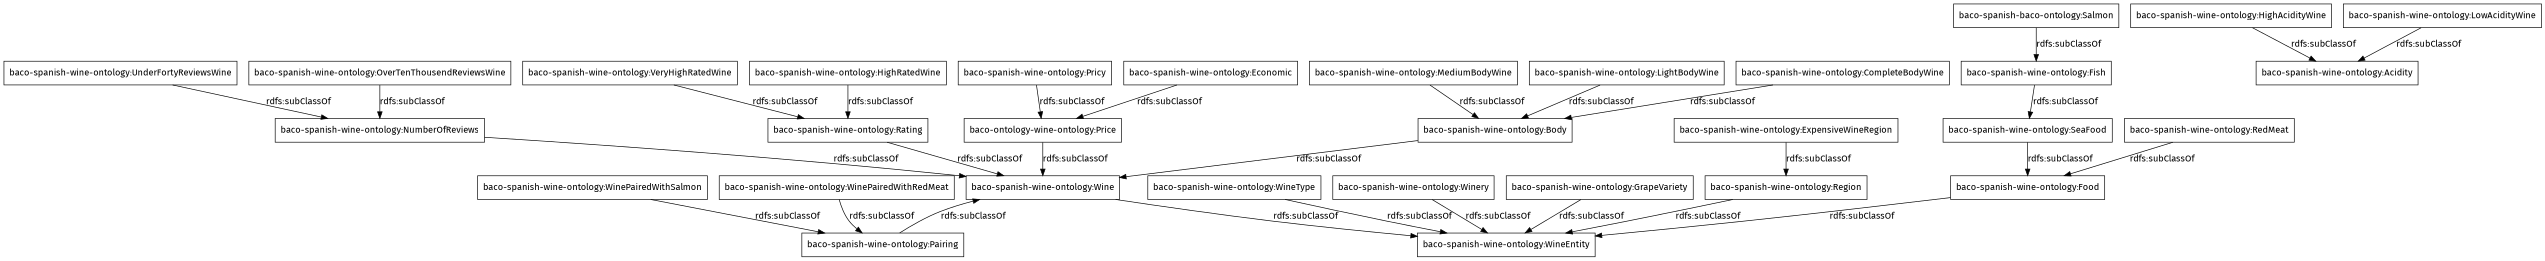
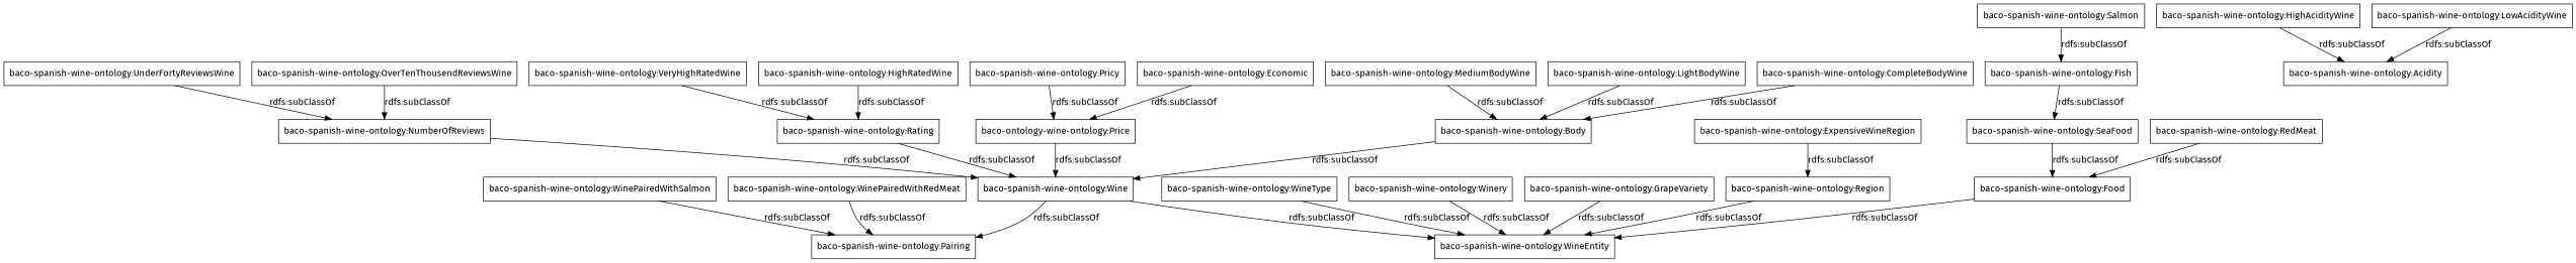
  digraph {
    fontname="Fira Sans"
    rankdir=TB
    node [color=black fontname="Fira Sans" shape=rectangle]
    edge [fontname="Fira Sans"]
    "baco-spanish-wine-ontology:GrapeVariety"
    "baco-spanish-wine-ontology:WineEntity"
    "baco-spanish-wine-ontology:Region"
    "baco-spanish-wine-ontology:HighAcidityWine"
    "baco-spanish-wine-ontology:Acidity"
    "baco-spanish-wine-ontology:Wine"
    "baco-spanish-wine-ontology:WinePairedWithSalmon"
    "baco-spanish-wine-ontology:Pairing"
    n9 [label="baco-ontology-wine-ontology:Price"]
    "baco-spanish-wine-ontology:Pricy"
    "baco-spanish-wine-ontology:CompleteBodyWine"
    "baco-spanish-wine-ontology:Body"
    "baco-spanish-wine-ontology:NumberOfReviews"
    "baco-spanish-wine-ontology:HighRatedWine"
    "baco-spanish-wine-ontology:Rating"
    "baco-spanish-wine-ontology:MediumBodyWine"
    "baco-spanish-wine-ontology:OverTenThousendReviewsWine"
    "baco-spanish-wine-ontology:RedMeat"
    "baco-spanish-wine-ontology:Food"
    "baco-spanish-wine-ontology:WineType"
    "baco-spanish-wine-ontology:Fish"
    "baco-spanish-wine-ontology:SeaFood"
    "baco-spanish-wine-ontology:LowAcidityWine"
-   "baco-spanish-wine-ontology:Salmon" [label="baco-spanish-baco-ontology:Salmon"]
+   "baco-spanish-wine-ontology:Salmon"
    "baco-spanish-wine-ontology:VeryHighRatedWine"
    "baco-spanish-wine-ontology:ExpensiveWineRegion"
    "baco-spanish-wine-ontology:WinePairedWithRedMeat"
    "baco-spanish-wine-ontology:UnderFortyReviewsWine"
    "baco-spanish-wine-ontology:Economic"
    "baco-spanish-wine-ontology:Winery"
    "baco-spanish-wine-ontology:LightBodyWine"
    "baco-spanish-wine-ontology:GrapeVariety" -> "baco-spanish-wine-ontology:WineEntity" [label="rdfs:subClassOf"]
    "baco-spanish-wine-ontology:Region" -> "baco-spanish-wine-ontology:WineEntity" [label="rdfs:subClassOf"]
    "baco-spanish-wine-ontology:HighAcidityWine" -> "baco-spanish-wine-ontology:Acidity" [label="rdfs:subClassOf"]
    "baco-spanish-wine-ontology:Wine" -> "baco-spanish-wine-ontology:WineEntity" [label="rdfs:subClassOf"]
    "baco-spanish-wine-ontology:WinePairedWithSalmon" -> "baco-spanish-wine-ontology:Pairing" [label="rdfs:subClassOf"]
-   "baco-spanish-wine-ontology:Pairing" -> "baco-spanish-wine-ontology:Wine" [label="rdfs:subClassOf"]
+   "baco-spanish-wine-ontology:Wine" -> "baco-spanish-wine-ontology:Pairing" [label="rdfs:subClassOf"]
    n9 -> "baco-spanish-wine-ontology:Wine" [label="rdfs:subClassOf"]
    "baco-spanish-wine-ontology:Pricy" -> n9 [label="rdfs:subClassOf"]
    "baco-spanish-wine-ontology:CompleteBodyWine" -> "baco-spanish-wine-ontology:Body" [label="rdfs:subClassOf"]
    "baco-spanish-wine-ontology:Body" -> "baco-spanish-wine-ontology:Wine" [label="rdfs:subClassOf"]
    "baco-spanish-wine-ontology:NumberOfReviews" -> "baco-spanish-wine-ontology:Wine" [label="rdfs:subClassOf"]
    "baco-spanish-wine-ontology:HighRatedWine" -> "baco-spanish-wine-ontology:Rating" [label="rdfs:subClassOf"]
    "baco-spanish-wine-ontology:Rating" -> "baco-spanish-wine-ontology:Wine" [label="rdfs:subClassOf"]
    "baco-spanish-wine-ontology:MediumBodyWine" -> "baco-spanish-wine-ontology:Body" [label="rdfs:subClassOf"]
    "baco-spanish-wine-ontology:OverTenThousendReviewsWine" -> "baco-spanish-wine-ontology:NumberOfReviews" [label="rdfs:subClassOf"]
    "baco-spanish-wine-ontology:RedMeat" -> "baco-spanish-wine-ontology:Food" [label="rdfs:subClassOf"]
    "baco-spanish-wine-ontology:Food" -> "baco-spanish-wine-ontology:WineEntity" [label="rdfs:subClassOf"]
    "baco-spanish-wine-ontology:WineType" -> "baco-spanish-wine-ontology:WineEntity" [label="rdfs:subClassOf"]
    "baco-spanish-wine-ontology:Fish" -> "baco-spanish-wine-ontology:SeaFood" [label="rdfs:subClassOf"]
    "baco-spanish-wine-ontology:SeaFood" -> "baco-spanish-wine-ontology:Food" [label="rdfs:subClassOf"]
    "baco-spanish-wine-ontology:LowAcidityWine" -> "baco-spanish-wine-ontology:Acidity" [label="rdfs:subClassOf"]
    "baco-spanish-wine-ontology:Salmon" -> "baco-spanish-wine-ontology:Fish" [label="rdfs:subClassOf"]
    "baco-spanish-wine-ontology:VeryHighRatedWine" -> "baco-spanish-wine-ontology:Rating" [label="rdfs:subClassOf"]
    "baco-spanish-wine-ontology:ExpensiveWineRegion" -> "baco-spanish-wine-ontology:Region" [label="rdfs:subClassOf"]
    "baco-spanish-wine-ontology:WinePairedWithRedMeat" -> "baco-spanish-wine-ontology:Pairing" [label="rdfs:subClassOf"]
    "baco-spanish-wine-ontology:UnderFortyReviewsWine" -> "baco-spanish-wine-ontology:NumberOfReviews" [label="rdfs:subClassOf"]
    "baco-spanish-wine-ontology:Economic" -> n9 [label="rdfs:subClassOf"]
    "baco-spanish-wine-ontology:Winery" -> "baco-spanish-wine-ontology:WineEntity" [label="rdfs:subClassOf"]
    "baco-spanish-wine-ontology:LightBodyWine" -> "baco-spanish-wine-ontology:Body" [label="rdfs:subClassOf"]
  }
